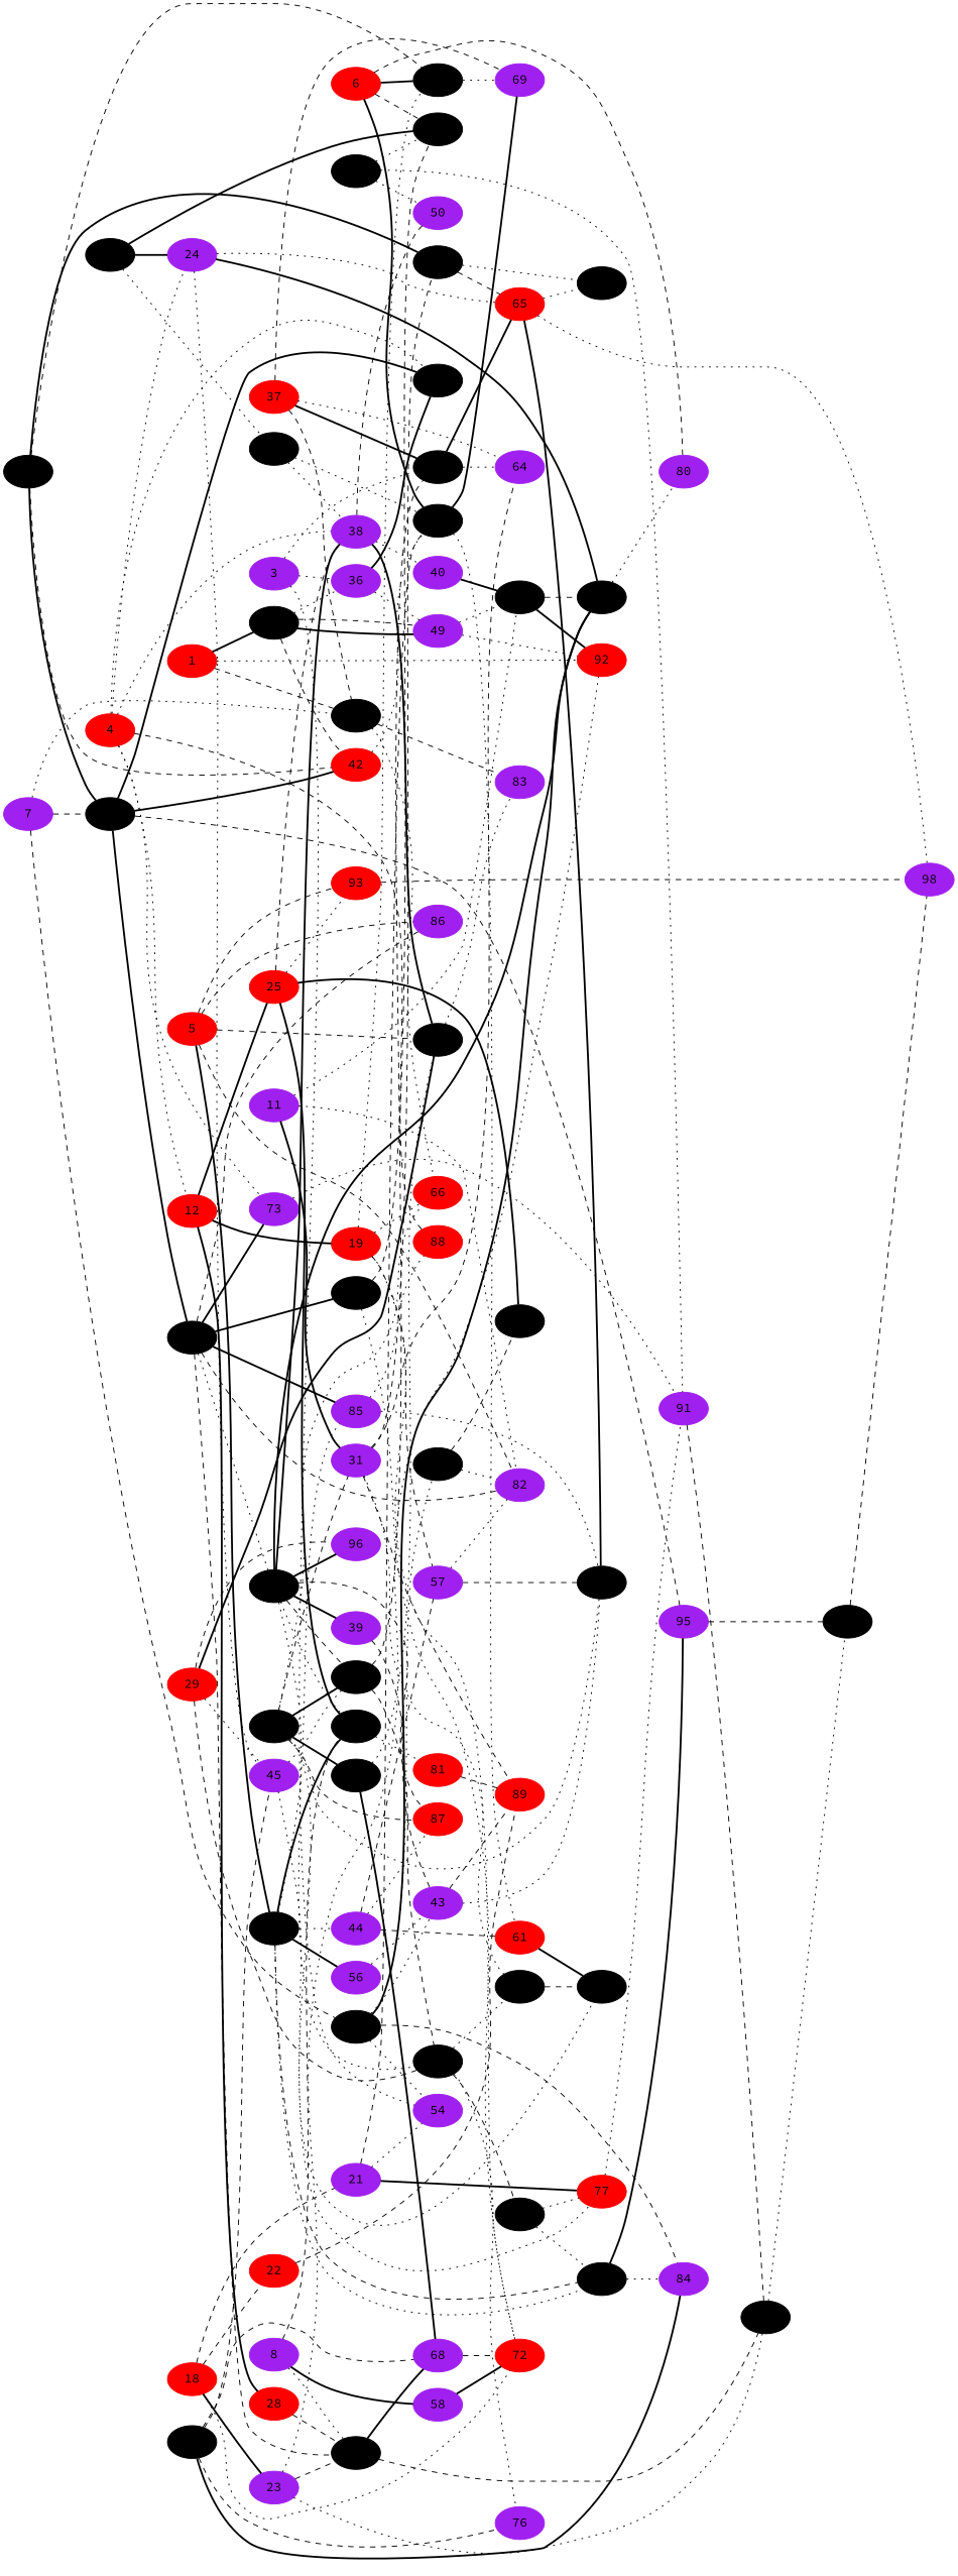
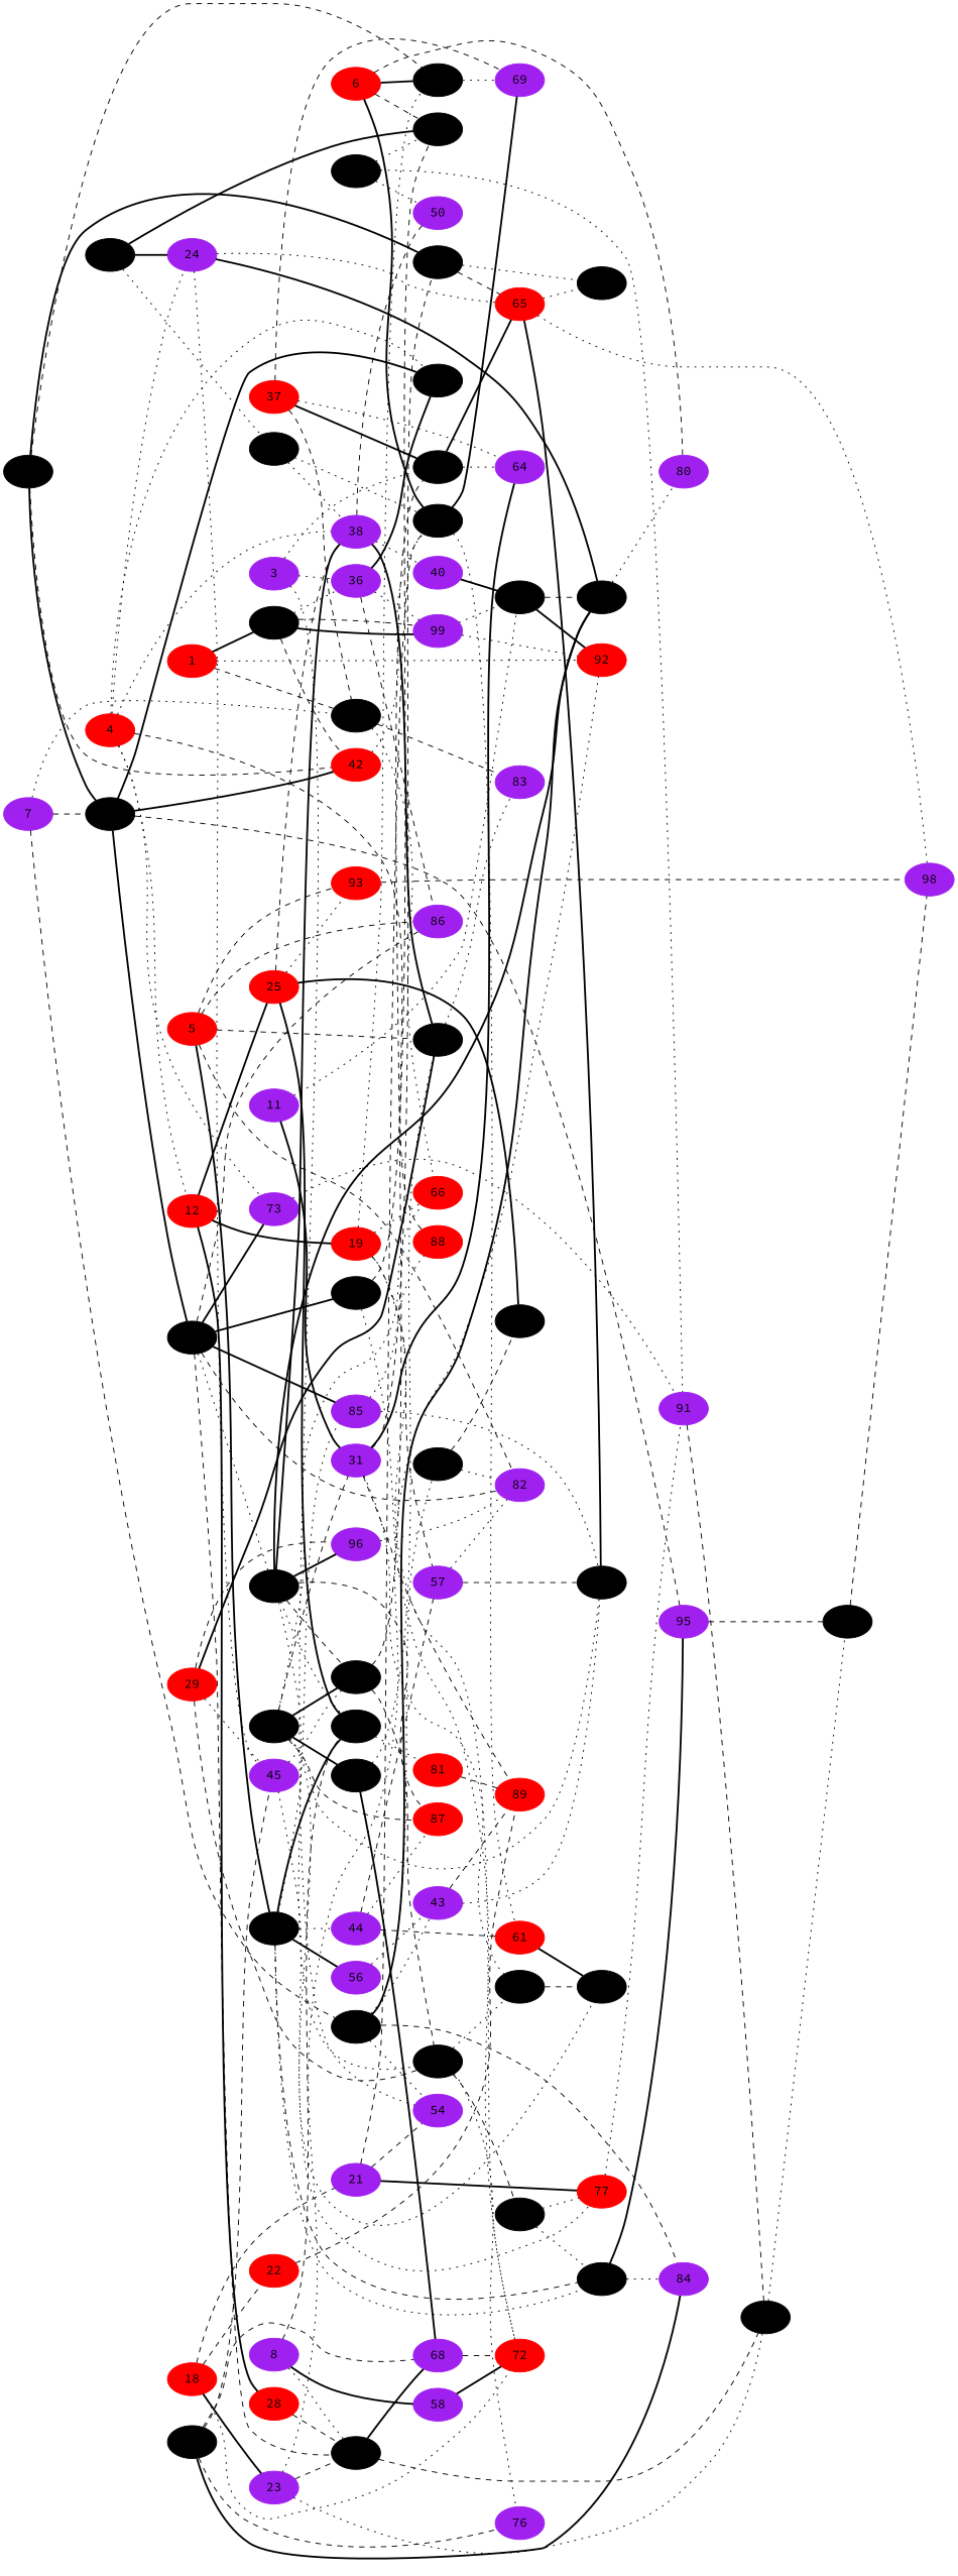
  graph {
    fontname="Source Code Pro"
    rankdir=LR
    node [color=black fontname="Source Code Pro" style=filled]
    edge [fontname="Source Code Pro" style=dotted]
    1 [color=red]
    15
    51
    92 [color=red]
    42 [color=red]
    36 [color=purple]
-   49 [color=purple]
+   49 [color=purple label=99]
    66 [color=red]
    83 [color=purple]
    2
    20
    46
    47
    41
    26
    95 [color=purple]
    60
    69 [color=purple]
    65 [color=red]
    74
    3 [color=purple]
    54 [color=purple]
    55
    86 [color=purple]
    40 [color=purple]
    71
    64 [color=purple]
    4 [color=red]
    12 [color=red]
    24 [color=purple]
    38 [color=purple]
    73 [color=purple]
    88 [color=red]
    19 [color=red]
    25 [color=red]
    28 [color=red]
    79
    45 [color=purple]
    75
    50 [color=purple]
    91 [color=purple]
    5 [color=red]
    17
    82 [color=purple]
    93 [color=red]
    59
    44 [color=purple]
    56 [color=purple]
    78
    85 [color=purple]
    98 [color=purple]
    6 [color=red]
    70
    80 [color=purple]
    61 [color=red]
    7 [color=purple]
    9
    27
    43 [color=purple]
    84 [color=purple]
    8 [color=purple]
    58 [color=purple]
    63
    72 [color=red]
    81 [color=red]
    68 [color=purple]
    94
    34
    89 [color=red]
    90
    10
    11 [color=purple]
    31 [color=purple]
    53
    57 [color=purple]
    13
    16
    14
    76 [color=purple]
    77 [color=red]
    48
    87 [color=red]
    18 [color=red]
    21 [color=purple]
    22 [color=red]
    23 [color=purple]
    33
    35
    97
    52
    96 [color=purple]
-   39 [color=purple]
    29 [color=red]
    62
    30
    32
    67
    37 [color=red]
    1 -- 15 [style=bold]
    1 -- 51 [style=dashed]
    1 -- 92
    15 -- 42 [style=dashed]
    15 -- 36
    15 -- 49 [style=bold]
    15 -- 49 [style=dashed]
    51 -- 66
    51 -- 83 [style=dashed]
    42 -- 60
    36 -- 49
    36 -- 41 [style=bold]
+   36 -- 86 [style=dashed]
    49 -- 92
    49 -- 71
    2 -- 42 [style=dashed]
    2 -- 20 [style=bold]
    2 -- 46 [style=dashed]
    2 -- 47 [style=bold]
    20 -- 42 [style=bold]
    20 -- 41 [style=bold]
    20 -- 26 [style=bold]
    20 -- 95 [style=dashed]
    46 -- 69
    47 -- 65 [style=dashed]
    47 -- 74
    26 -- 86 [style=dashed]
    26 -- 73 [style=bold]
    26 -- 82 [style=dashed]
    26 -- 85 [style=bold]
    26 -- 63 [style=dashed]
    26 -- 33
    26 -- 35 [style=bold]
    95 -- 97 [style=dashed]
    60 -- 69 [style=bold]
    60 -- 61
    65 -- 74
    65 -- 98
    65 -- 90 [style=bold]
    3 -- 36
    3 -- 54
    3 -- 55
    55 -- 65 [style=bold]
    55 -- 64
    40 -- 71 [style=bold]
    71 -- 92 [style=bold]
    71 -- 79 [style=dashed]
    4 -- 41
    4 -- 12
    4 -- 24
    4 -- 38
    4 -- 73
    4 -- 88 [style=dashed]
    12 -- 19 [style=bold]
    12 -- 25 [style=bold]
    12 -- 28 [style=bold]
    24 -- 65
    24 -- 79 [style=bold]
    24 -- 45
    38 -- 40
    38 -- 75 [style=bold]
    38 -- 50 [style=dashed]
    73 -- 91
    19 -- 66
    19 -- 46
    19 -- 72
    19 -- 57 [style=dashed]
    25 -- 38 [style=dashed]
    25 -- 93
    25 -- 59 [style=bold]
    25 -- 34 [style=bold]
    28 -- 63 [style=dashed]
    79 -- 80
    45 -- 77
    45 -- 48
    75 -- 83
    91 -- 94 [style=dashed]
    5 -- 86 [style=dashed]
    5 -- 75 [style=dashed]
    5 -- 17 [style=bold]
    5 -- 82 [style=dashed]
    5 -- 93 [style=dashed]
    17 -- 59 [style=bold]
    17 -- 44
    17 -- 56 [style=bold]
    17 -- 78
    17 -- 78 [style=dashed]
    17 -- 85
    93 -- 98 [style=dashed]
    59 -- 81
    44 -- 61 [style=dashed]
    44 -- 57 [style=dashed]
    44 -- 87
    56 -- 43
    78 -- 95 [style=bold]
    78 -- 84
    85 -- 88
    85 -- 90
    6 -- 46 [style=bold]
    6 -- 60 [style=bold]
    6 -- 70 [style=dashed]
    6 -- 80 [style=dashed]
    61 -- 67 [style=bold]
    7 -- 51
    7 -- 20 [style=dashed]
    7 -- 9 [style=dashed]
    9 -- 54
    9 -- 79 [style=bold]
    9 -- 27
    9 -- 43
    9 -- 84 [style=dashed]
    27 -- 82
    27 -- 34 [style=dashed]
    43 -- 89 [style=dashed]
    43 -- 90
    8 -- 59 [style=dashed]
    8 -- 58 [style=bold]
    8 -- 63
    58 -- 72 [style=bold]
    63 -- 68 [style=bold]
    63 -- 94 [style=dashed]
    81 -- 89 [style=dashed]
    68 -- 72 [style=dashed]
    94 -- 97
    10 -- 50
    10 -- 91
    10 -- 70
    11 -- 71
-   11 -- 82
+   96 -- 82
    11 -- 31 [style=bold]
    31 -- 47 [style=dashed]
-   31 -- 64 [style=dashed]
+   31 -- 64 [style=bold]
    31 -- 89 [style=dashed]
    31 -- 53
    53 -- 67 [style=dashed]
    57 -- 82
    57 -- 90 [style=dashed]
    13 -- 24 [style=bold]
    13 -- 70 [style=bold]
    13 -- 16
    16 -- 60
    16 -- 38
    14 -- 45 [style=dashed]
    14 -- 84 [style=bold]
    14 -- 68 [style=dashed]
    14 -- 76 [style=dashed]
    77 -- 91
    48 -- 55 [style=dashed]
    48 -- 52 [style=dashed]
    18 -- 72
    18 -- 21 [style=dashed]
    18 -- 22 [style=dashed]
    18 -- 23 [style=bold]
    21 -- 60 [style=dashed]
-   21 -- 54
+   21 -- 54 [style=dashed]
    21 -- 77 [style=bold]
    22 -- 89 [style=dashed]
    23 -- 92
    23 -- 63 [style=dashed]
    23 -- 94
    33 -- 38 [style=bold]
    33 -- 79 [style=bold]
    33 -- 59
    33 -- 48 [style=dashed]
    33 -- 87 [style=dashed]
    33 -- 52
    33 -- 96 [style=bold]
-   33 -- 39 [style=bold]
    35 -- 70 [style=dashed]
    35 -- 72
    97 -- 98 [style=dashed]
    52 -- 53
    52 -- 76
    52 -- 62 [style=dashed]
-   39 -- 43 [style=dashed]
    29 -- 45
    29 -- 75 [style=bold]
    29 -- 52 [style=dashed]
    29 -- 96 [style=dashed]
    62 -- 78
    62 -- 77
    30 -- 66
    30 -- 90
    30 -- 31 [style=dashed]
    30 -- 48 [style=bold]
    30 -- 87 [style=dashed]
    30 -- 32 [style=bold]
    30 -- 67
    32 -- 75
    32 -- 68 [style=bold]
    37 -- 51 [style=dashed]
    37 -- 69 [style=dashed]
    37 -- 55 [style=bold]
    37 -- 64
  }
